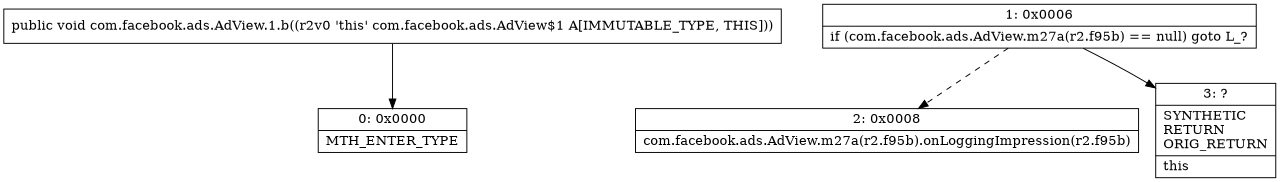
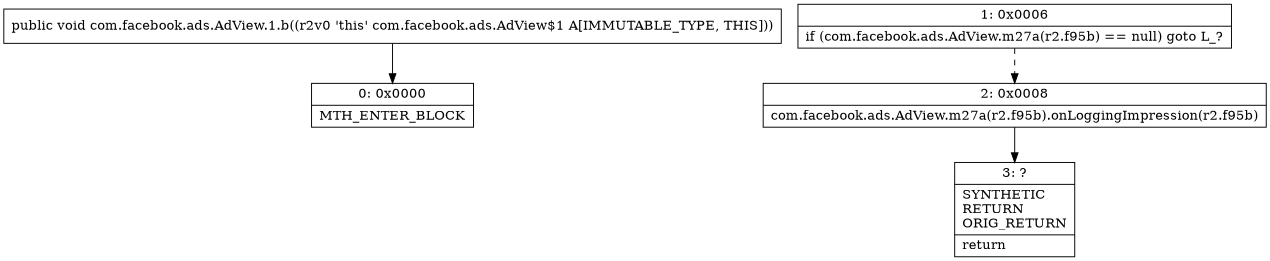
  digraph {
    node [shape=record]
-   n1 [label="{0\:\ 0x0000|MTH_ENTER_TYPE\l}"]
+   n1 [label="{0\:\ 0x0000|MTH_ENTER_BLOCK\l}"]
    n2 [label="{1\:\ 0x0006|if (com.facebook.ads.AdView.m27a(r2.f95b) == null) goto L_?\l}"]
    n3 [label="{2\:\ 0x0008|com.facebook.ads.AdView.m27a(r2.f95b).onLoggingImpression(r2.f95b)\l}"]
-   n4 [label="{3\:\ ?|SYNTHETIC\lRETURN\lORIG_RETURN\l|this\l}"]
+   n4 [label="{3\:\ ?|SYNTHETIC\lRETURN\lORIG_RETURN\l|return\l}"]
    n5 [label="{public void com.facebook.ads.AdView.1.b((r2v0 'this' com.facebook.ads.AdView$1 A[IMMUTABLE_TYPE, THIS])) }"]
    n2 -> n3 [style=dashed]
-   n2 -> n4
+   n3 -> n4
    n5 -> n1
  }
